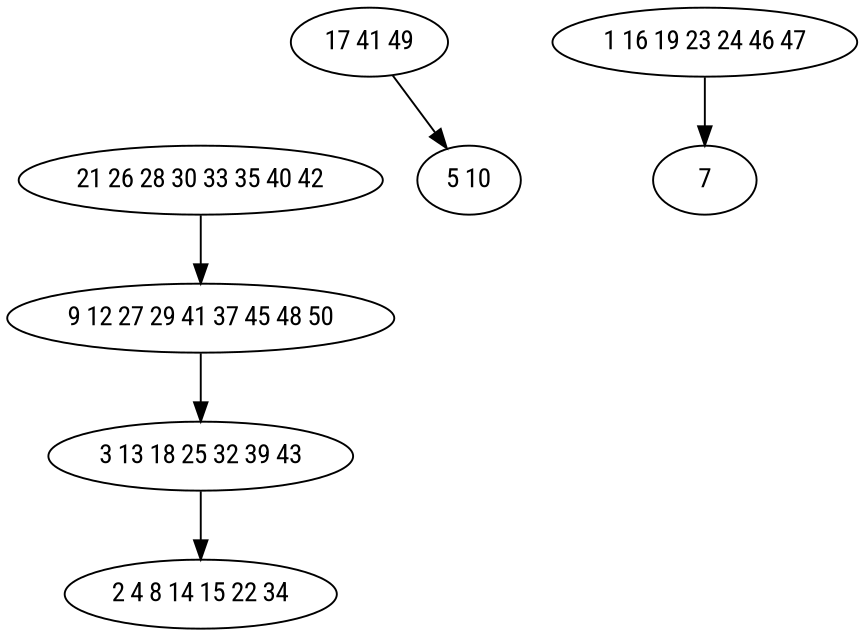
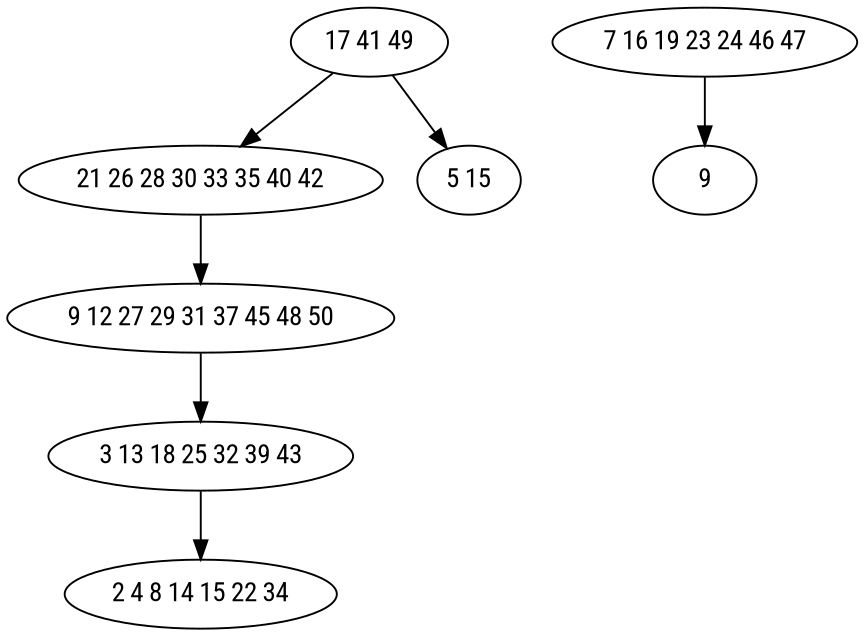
  digraph {
    fontname="Roboto Condensed"
    node [fontname="Roboto Condensed"]
    edge [fontname="Roboto Condensed"]
    n1 [label="17 41 49"]
    n2 [label="21 26 28 30 33 35 40 42"]
-   n3 [label="5 10"]
-   n4 [label="1 16 19 23 24 46 47"]
-   n5 [label=7]
+   n3 [label="5 15"]
+   n4 [label="7 16 19 23 24 46 47"]
+   n5 [label=9]
    n6 [label="3 13 18 25 32 39 43"]
    n7 [label="2 4 8 14 15 22 34"]
-   n8 [label="9 12 27 29 41 37 45 48 50"]
+   n8 [label="9 12 27 29 31 37 45 48 50"]
+   n1 -> n2
    n1 -> n3
    n2 -> n8
    n4 -> n5
    n6 -> n7
    n8 -> n6
  }
